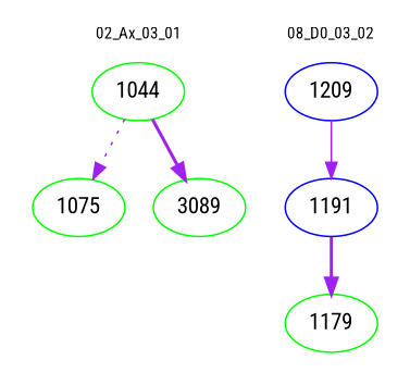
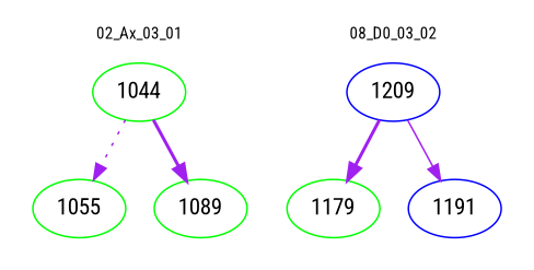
  digraph {
    fontname="Roboto Condensed"
    node [color=green fontname="Roboto Condensed"]
    edge [color=purple fontname="Roboto Condensed" style=bold]
    n1 [label=1044]
-   n2 [label=1075]
-   n3 [label=3089]
+   n2 [label=1055]
+   n3 [label=1089]
    n4 [color=blue label=1209]
    n5 [label=1179]
    n6 [color=blue label=1191]
    subgraph cluster_1 {
      color=white
      fontsize=10
      label="02_Ax_03_01"
      n1
      n2
      n3
    }
    subgraph cluster_2 {
      color=white
      fontsize=10
      label="08_D0_03_02"
      n4
      n5
      n6
    }
    n1 -> n2 [style=dotted]
    n1 -> n3
-   n6 -> n5
+   n4 -> n5
    n4 -> n6 [style=solid]
  }
